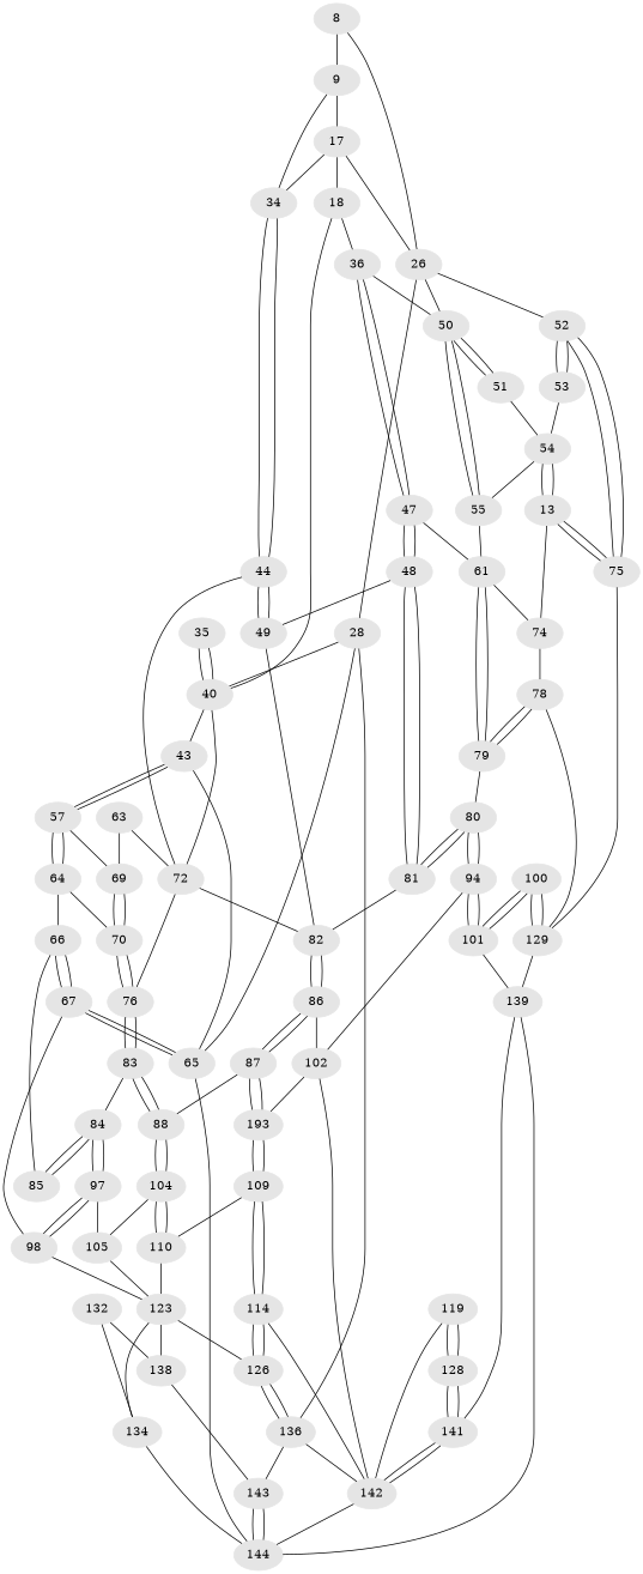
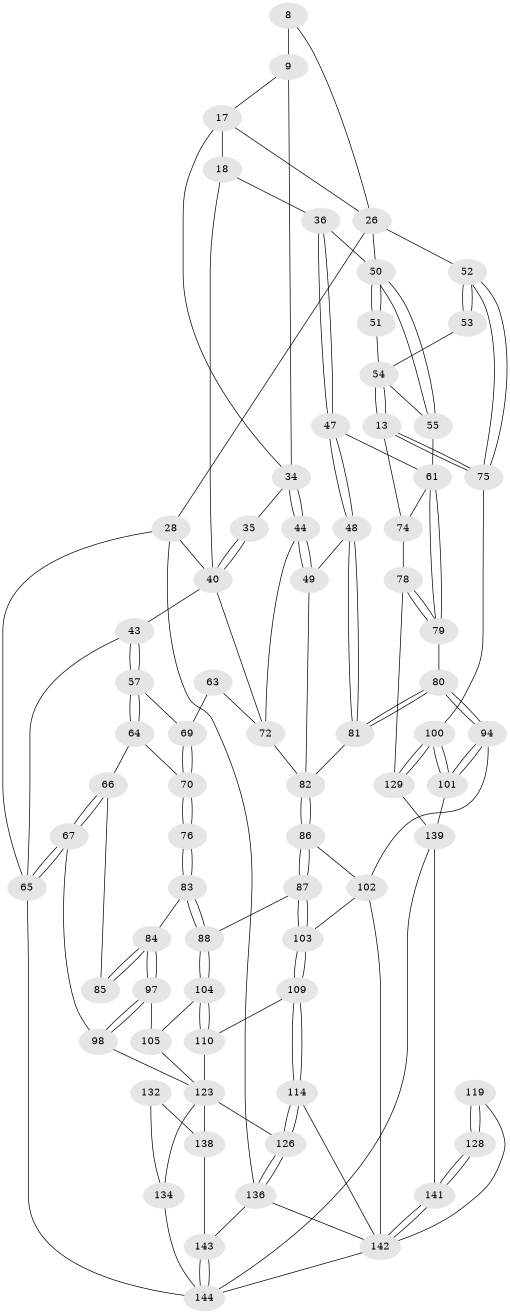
  graph {
    node [color=gray90 style=filled]
    9 [super="+6"]
    8
    26 [super="+25+23"]
    17 [super="+14"]
    34 [super="+33+16+15"]
    28 [super="+27+11"]
    50 [super="+31"]
    52
    18 [super="+13"]
    35
    44
    40 [super="+37+19"]
    36 [super="+32"]
    43 [super="+39"]
    72 [super="+62+45+46"]
    n16 [label=65 super="+42+41+30"]
    136
    51
    55
    53
    75
    144 [super="+107+108"]
    47
    49
    48
    61 [super="+60"]
    57 [super="+56"]
    82 [super="+71"]
    76
    64
    69 [super="+59"]
    81
    74
    79
    86
    54
    129 [super="+93+99"]
    n38 [label=13]
    66 [super="+65"]
    70
    78 [super="+77"]
    80
    63 [super="+58"]
    67
    85
    98
    123 [super="+117+122"]
    83
    139 [super="+130+90"]
    84
    88
    94
    102 [super="+96+95"]
    101
    87
    97
    104
    105
-   103 [label=193]
+   103
    142 [super="+135+120+113+112+111"]
    109
    110
    126
    134 [super="+133"]
    138 [super="+125"]
    100
    128 [super="+127"]
    141 [super="+140+131"]
    114
    119 [super="+116"]
    143 [super="+137"]
    132
    9 -- 17
    9 -- 34
    8 -- 9 [weight=2]
    8 -- 26
    26 -- 28 [weight=2]
    26 -- 50 [weight=2]
    26 -- 52
    17 -- 26
    17 -- 34
    17 -- 18 [weight=2]
+   34 -- 35
    34 -- 44
    34 -- 44
    28 -- 40 [weight=2]
    28 -- n16 [weight=2]
    28 -- 136 [weight=2]
    50 -- 51
    50 -- 51
    50 -- 55
    50 -- 55
    52 -- 53
    52 -- 53
    52 -- 75
    52 -- 75
    18 -- 40 [weight=2]
    18 -- 36 [weight=2]
    35 -- 40 [weight=2]
    35 -- 40
    44 -- 72
    44 -- 49
    44 -- 49
    40 -- 43 [weight=2]
    40 -- 72
    36 -- 50
    36 -- 47
    36 -- 47
    43 -- n16 [weight=2]
    43 -- 57 [weight=2]
    43 -- 57
    72 -- 82
-   72 -- 76
    n16 -- 144
    136 -- 142
    136 -- 143
    51 -- 54
    55 -- 61
    53 -- 54
-   75 -- 129
+   75 -- 100
    47 -- 48
    47 -- 48
    47 -- 61
    49 -- 82
    48 -- 49
    48 -- 81
    48 -- 81
    61 -- 74
    61 -- 79
    61 -- 79
    57 -- 64
    57 -- 64
    57 -- 69
    82 -- 86
    82 -- 86
    76 -- 83
    76 -- 83
    64 -- 66
    64 -- 70
    69 -- 70
    69 -- 70
    81 -- 82
    74 -- 78
    79 -- 80
    86 -- 102
    86 -- 87
    86 -- 87
    54 -- 55
    54 -- n38
    54 -- n38
    129 -- 139 [weight=2]
    n38 -- 75
    n38 -- 75
    n38 -- 74
    66 -- 67
    66 -- 67
    66 -- 85 [weight=2]
    70 -- 76
    70 -- 76
    78 -- 79
    78 -- 79
    78 -- 129 [weight=2]
    80 -- 81
    80 -- 81
    80 -- 94
    80 -- 94
    63 -- 72 [weight=2]
    63 -- 69 [weight=2]
    67 -- n16
    67 -- n16
    67 -- 98
    98 -- 123
    123 -- 126
    123 -- 134
    123 -- 138 [weight=2]
    83 -- 84
    83 -- 88
    83 -- 88
    139 -- 144
    139 -- 141 [weight=2]
    84 -- 85
    84 -- 85
    84 -- 97
    84 -- 97
    88 -- 104
    88 -- 104
    94 -- 102
    94 -- 101
    94 -- 101
    102 -- 103
    102 -- 142 [weight=2]
    101 -- 139
    87 -- 88
    87 -- 103
    87 -- 103
    97 -- 98
    97 -- 98
    97 -- 105
    104 -- 105
    104 -- 110
    104 -- 110
    105 -- 123
    103 -- 109
    103 -- 109
    142 -- 144
    109 -- 110
    109 -- 114
    109 -- 114
    110 -- 123
    126 -- 136
    126 -- 136
    134 -- 144 [weight=2]
    138 -- 143
    100 -- 129 [weight=2]
    100 -- 129
    100 -- 101
    100 -- 101
    128 -- 141 [weight=2]
    128 -- 141
    141 -- 142
    141 -- 142
    114 -- 142
    114 -- 126
    114 -- 126
    119 -- 142 [weight=2]
    119 -- 128 [weight=2]
    119 -- 128
    143 -- 144 [weight=2]
    143 -- 144
    132 -- 134
    132 -- 138 [weight=2]
  }
